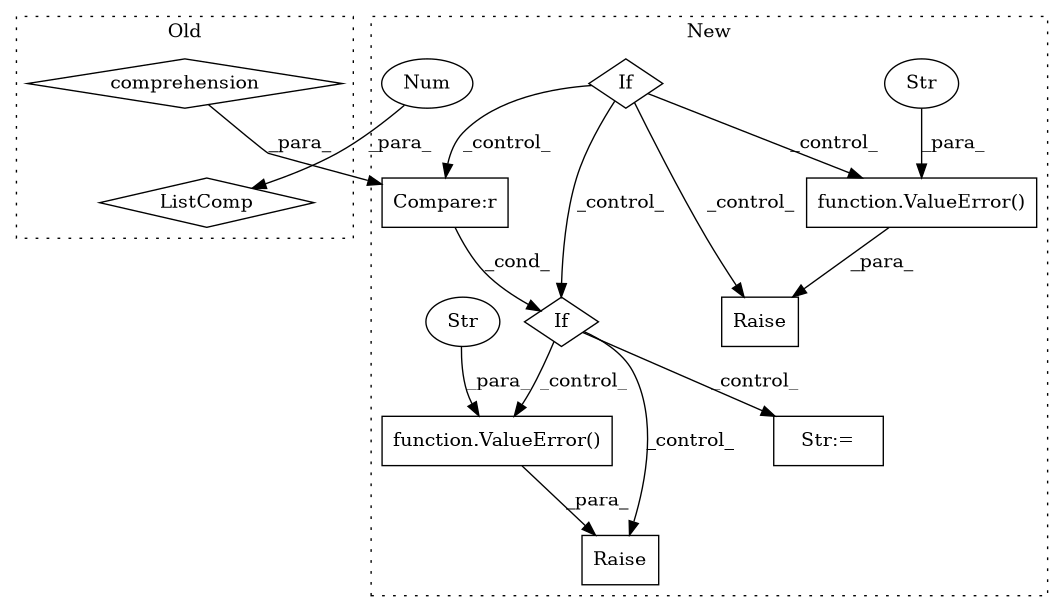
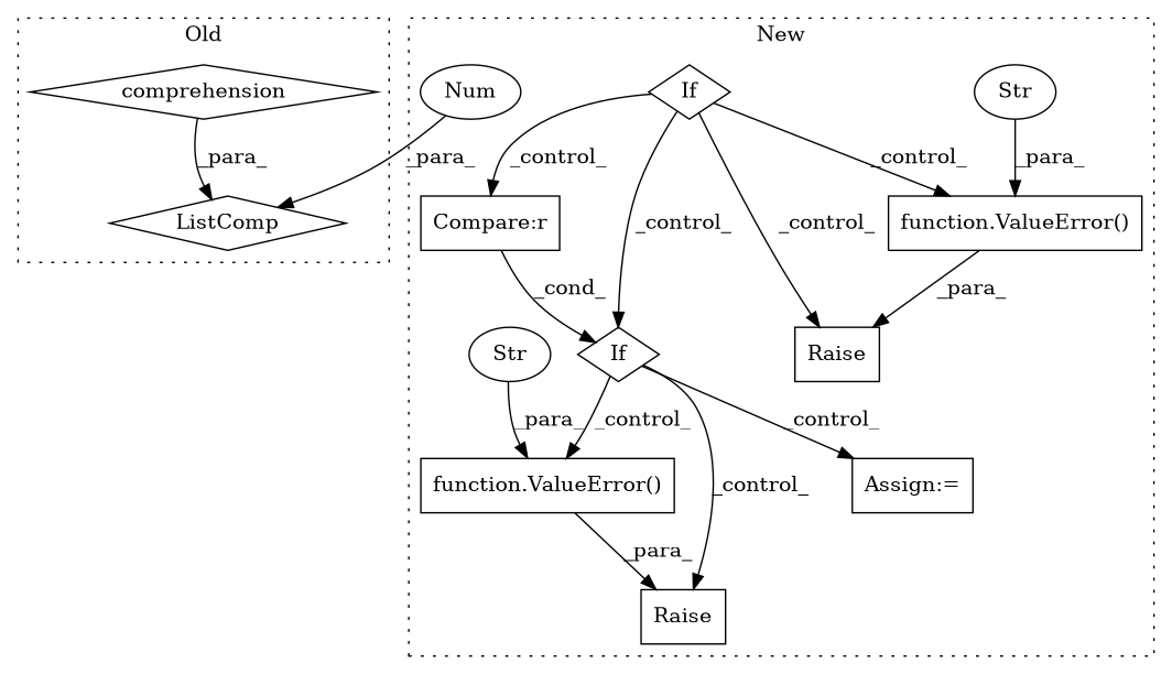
  digraph {
    node [a=91 l=3 shape=box]
    n1 [a=106 l=47 label=ListComp s=1785 shape=diamond]
    n2 [a=45 label=comprehension s=1806 shape=diamond]
    n3 [l=6 label=Raise s=2309]
    n4 [a=96 label=If s=2235 shape=diamond]
    n5 [a=40 l=57 label="Compare:r" s=2238]
-   n6 [a=68 label="Str:=" s=2433]
+   n6 [a=68 label="Assign:=" s=2433]
    n7 [a=75 l="11,1" label="function.ValueError()" s="2315,2415"]
    n8 [a=66 l=89 label=Str s=2326 shape=ellipse]
    n9 [a=76 l=1 label=Num s=2294 shape=ellipse]
    n10 [a=96 label=If s=1995 shape=diamond]
    n11 [l=6 label=Raise s=2654]
    n12 [a=75 l="20,6" label="function.ValueError()" s="2660,2816"]
    n13 [a=66 l=136 label=Str s=2680 shape=ellipse]
    subgraph cluster_1 {
      label=Old
      style=dotted
      n1
      n2
    }
    subgraph cluster_2 {
      label=New
      style=dotted
      n3
      n4
      n5
      n6
      n7
      n8
      n9
      n10
      n11
      n12
      n13
    }
-   n2 -> n5 [label=_para_]
+   n2 -> n1 [label=_para_]
    n4 -> n3 [label=_control_]
    n4 -> n6 [label=_control_]
    n4 -> n7 [label=_control_]
    n5 -> n4 [label=_cond_]
    n7 -> n3 [label=_para_]
    n8 -> n7 [label=_para_]
    n9 -> n1 [label=_para_]
    n10 -> n4 [label=_control_]
    n10 -> n5 [label=_control_]
    n10 -> n11 [label=_control_]
    n10 -> n12 [label=_control_]
    n12 -> n11 [label=_para_]
    n13 -> n12 [label=_para_]
  }
